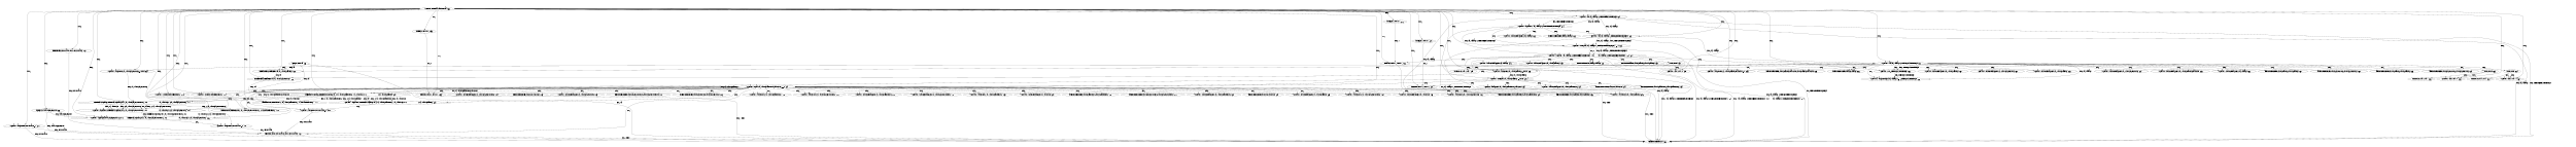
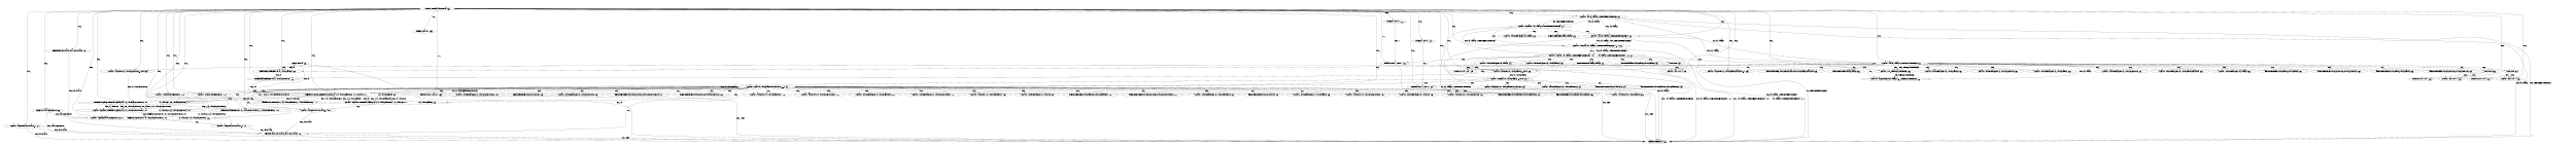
  digraph {
    n1 [label=<(METHOD,_TIFFFillStrilesInternal)<SUB>7668</SUB>>]
    n2 [label=<(PARAM,int loadStripByteCount)<SUB>7668</SUB>>]
    n3 [label=<(&lt;operator&gt;.assignment,return_value = 1)<SUB>7671</SUB>>]
    n4 [label=<(_TIFFmemset,_TIFFmemset(&amp;(td-&gt;td_stripoffset_entry), 0, sizeof(TIFFDirEntry)))<SUB>7710</SUB>>]
    n5 [label=<(_TIFFmemset,_TIFFmemset(&amp;(td-&gt;td_stripbytecount_entry), 0, sizeof(TIFFDirEntry)))<SUB>7711</SUB>>]
    n6 [label=<(&lt;operator&gt;.and,tif-&gt;tif_flags &amp; TIFF_LAZYSTRILELOAD)<SUB>7678</SUB>>]
    n7 [label=<(&lt;operator&gt;.notEquals,td-&gt;td_stripoffset_p != NULL)<SUB>7690</SUB>>]
    n8 [label=<(&lt;operator&gt;.equals,td-&gt;td_stripoffset_entry.tdir_count == 0)<SUB>7694</SUB>>]
    n9 [label=<(&lt;operator&gt;.logicalAnd,loadStripByteCount &amp;&amp;\012        !TIFFFetchStripThing(tif, &amp;(td-&gt;td_stripbytecount_entry),\012                             td-&gt;td_nstrips, &amp;td-&gt;td_stripbytecount_p))<SUB>7703</SUB>>]
    n10 [label=<(IDENTIFIER,return_value,return return_value;)<SUB>7731</SUB>>]
    n11 [label=<(RETURN,return 1;,return 1;)<SUB>7676</SUB>>]
    n12 [label=<(_TIFFfreeExt,_TIFFfreeExt(tif, td-&gt;td_stripoffset_p))<SUB>7681</SUB>>]
    n13 [label=<(_TIFFfreeExt,_TIFFfreeExt(tif, td-&gt;td_stripbytecount_p))<SUB>7682</SUB>>]
    n14 [label=<(&lt;operator&gt;.assignment,td-&gt;td_stripoffset_p = NULL)<SUB>7683</SUB>>]
    n15 [label=<(&lt;operator&gt;.assignment,td-&gt;td_stripbytecount_p = NULL)<SUB>7684</SUB>>]
    n16 [label=<(&lt;operator&gt;.assignment,td-&gt;td_stripoffsetbyteallocsize = 0)<SUB>7685</SUB>>]
    n17 [label=<(RETURN,return 1;,return 1;)<SUB>7691</SUB>>]
    n18 [label=<(RETURN,return 0;,return 0;)<SUB>7695</SUB>>]
    n19 [label=<(&lt;operator&gt;.assignment,return_value = 0)<SUB>7700</SUB>>]
    n20 [label=<(&lt;operator&gt;.assignment,return_value = 0)<SUB>7707</SUB>>]
    n21 [label=<(&lt;operator&gt;.sizeOf,sizeof(TIFFDirEntry))<SUB>7710</SUB>>]
    n22 [label=<(&lt;operator&gt;.sizeOf,sizeof(TIFFDirEntry))<SUB>7711</SUB>>]
    n23 [label=<(&lt;operator&gt;.notEquals,(tif-&gt;tif_flags &amp; TIFF_CHOPPEDUPARRAYS) != 0)<SUB>7675</SUB>>]
    n24 [label=<(LITERAL,1,return 1;)<SUB>7676</SUB>>]
    n25 [label=<(LITERAL,1,return 1;)<SUB>7691</SUB>>]
    n26 [label=<(LITERAL,0,return 0;)<SUB>7695</SUB>>]
    n27 [label=<(TIFFFetchStripThing,TIFFFetchStripThing(tif, &amp;(td-&gt;td_stripoffset_entry), td-&gt;td_nstrips,\012                             &amp;td-&gt;td_stripoffset_p))<SUB>7697</SUB>>]
    n28 [label=<(&lt;operator&gt;.and,tif-&gt;tif_flags &amp; TIFF_DEFERSTRILELOAD)<SUB>7674</SUB>>]
    n29 [label=<(&lt;operator&gt;.and,tif-&gt;tif_flags &amp; TIFF_CHOPPEDUPARRAYS)<SUB>7675</SUB>>]
    n30 [label=<(&lt;operator&gt;.not,~TIFF_LAZYSTRILELOAD)<SUB>7686</SUB>>]
    n31 [label=<(&lt;operator&gt;.cast,(void *)0)<SUB>7690</SUB>>]
    n32 [label=<(TIFFFetchStripThing,TIFFFetchStripThing(tif, &amp;(td-&gt;td_stripbytecount_entry),\012                             td-&gt;td_nstrips, &amp;td-&gt;td_stripbytecount_p))<SUB>7704</SUB>>]
    n33 [label=<(&lt;operator&gt;.cast,(void *)0)<SUB>7683</SUB>>]
    n34 [label=<(&lt;operator&gt;.cast,(void *)0)<SUB>7684</SUB>>]
    n35 [label=<(PARAM,TIFF *tif)<SUB>7668</SUB>>]
    n36 [label=<(METHOD_RETURN,int)<SUB>7668</SUB>>]
    n37 [label=<(RETURN,return return_value;,return return_value;)<SUB>7731</SUB>>]
    n38 [label=<(&lt;operators&gt;.assignmentAnd,tif-&gt;tif_flags &amp;= ~TIFF_LAZYSTRILELOAD)<SUB>7686</SUB>>]
    n39 [label=<(&lt;operator&gt;.indirectFieldAccess,td-&gt;td_stripoffset_p)<SUB>7681</SUB>>]
    n40 [label=<(&lt;operator&gt;.indirectFieldAccess,td-&gt;td_stripbytecount_p)<SUB>7682</SUB>>]
    n41 [label=<(&lt;operator&gt;.indirectFieldAccess,td-&gt;td_stripoffset_p)<SUB>7683</SUB>>]
    n42 [label=<(NULL,NULL)<SUB>7683</SUB>>]
    n43 [label=<(&lt;operator&gt;.indirectFieldAccess,td-&gt;td_stripbytecount_p)<SUB>7684</SUB>>]
    n44 [label=<(NULL,NULL)<SUB>7684</SUB>>]
    n45 [label=<(&lt;operator&gt;.indirectFieldAccess,td-&gt;td_stripoffsetbyteallocsize)<SUB>7685</SUB>>]
    n46 [label=<(&lt;operator&gt;.indirectFieldAccess,tif-&gt;tif_flags)<SUB>7686</SUB>>]
    n47 [label=<(FIELD_IDENTIFIER,td_stripoffset_p,td_stripoffset_p)<SUB>7681</SUB>>]
    n48 [label=<(FIELD_IDENTIFIER,td_stripbytecount_p,td_stripbytecount_p)<SUB>7682</SUB>>]
    n49 [label=<(FIELD_IDENTIFIER,td_stripoffset_p,td_stripoffset_p)<SUB>7683</SUB>>]
    n50 [label=<(FIELD_IDENTIFIER,td_stripbytecount_p,td_stripbytecount_p)<SUB>7684</SUB>>]
    n51 [label=<(FIELD_IDENTIFIER,td_stripoffsetbyteallocsize,td_stripoffsetbyteallocsize)<SUB>7685</SUB>>]
    n52 [label=<(FIELD_IDENTIFIER,tif_flags,tif_flags)<SUB>7686</SUB>>]
    n53 [label=<(&lt;operator&gt;.fieldAccess,td-&gt;td_stripoffset_entry.tdir_count)<SUB>7694</SUB>>]
    n54 [label=<(&lt;operator&gt;.indirectFieldAccess,td-&gt;td_stripoffset_entry)<SUB>7694</SUB>>]
    n55 [label=<(FIELD_IDENTIFIER,tdir_count,tdir_count)<SUB>7694</SUB>>]
    n56 [label=<(FIELD_IDENTIFIER,td_stripoffset_entry,td_stripoffset_entry)<SUB>7694</SUB>>]
    n57 [label=<(&lt;operator&gt;.logicalNot,!TIFFFetchStripThing(tif, &amp;(td-&gt;td_stripoffset_entry), td-&gt;td_nstrips,\012                             &amp;td-&gt;td_stripoffset_p))<SUB>7697</SUB>>]
    n58 [label=<(&lt;operator&gt;.logicalNot,!TIFFFetchStripThing(tif, &amp;(td-&gt;td_stripbytecount_entry),\012                             td-&gt;td_nstrips, &amp;td-&gt;td_stripbytecount_p))<SUB>7704</SUB>>]
    n59 [label=<(&lt;operator&gt;.addressOf,&amp;(td-&gt;td_stripoffset_entry))<SUB>7710</SUB>>]
    n60 [label=<(&lt;operator&gt;.addressOf,&amp;(td-&gt;td_stripbytecount_entry))<SUB>7711</SUB>>]
    n61 [label=<(&lt;operator&gt;.indirectFieldAccess,td-&gt;td_stripoffset_entry)<SUB>7710</SUB>>]
    n62 [label=<(&lt;operator&gt;.indirectFieldAccess,td-&gt;td_stripbytecount_entry)<SUB>7711</SUB>>]
    n63 [label=<(&lt;operator&gt;.addressOf,&amp;(td-&gt;td_stripoffset_entry))<SUB>7697</SUB>>]
    n64 [label=<(&lt;operator&gt;.indirectFieldAccess,td-&gt;td_nstrips)<SUB>7697</SUB>>]
    n65 [label=<(&lt;operator&gt;.addressOf,&amp;td-&gt;td_stripoffset_p)<SUB>7698</SUB>>]
    n66 [label=<(FIELD_IDENTIFIER,td_stripoffset_entry,td_stripoffset_entry)<SUB>7710</SUB>>]
    n67 [label=<(FIELD_IDENTIFIER,td_stripbytecount_entry,td_stripbytecount_entry)<SUB>7711</SUB>>]
    n68 [label=<(&lt;operator&gt;.indirectFieldAccess,td-&gt;td_stripoffset_entry)<SUB>7697</SUB>>]
    n69 [label=<(FIELD_IDENTIFIER,td_nstrips,td_nstrips)<SUB>7697</SUB>>]
    n70 [label=<(&lt;operator&gt;.indirectFieldAccess,td-&gt;td_stripoffset_p)<SUB>7698</SUB>>]
    n71 [label=<(&lt;operator&gt;.addressOf,&amp;(td-&gt;td_stripbytecount_entry))<SUB>7704</SUB>>]
    n72 [label=<(&lt;operator&gt;.indirectFieldAccess,td-&gt;td_nstrips)<SUB>7705</SUB>>]
    n73 [label=<(&lt;operator&gt;.addressOf,&amp;td-&gt;td_stripbytecount_p)<SUB>7705</SUB>>]
    n74 [label=<(FIELD_IDENTIFIER,td_stripoffset_entry,td_stripoffset_entry)<SUB>7697</SUB>>]
    n75 [label=<(FIELD_IDENTIFIER,td_stripoffset_p,td_stripoffset_p)<SUB>7698</SUB>>]
    n76 [label=<(&lt;operator&gt;.indirectFieldAccess,td-&gt;td_stripbytecount_entry)<SUB>7704</SUB>>]
    n77 [label=<(FIELD_IDENTIFIER,td_nstrips,td_nstrips)<SUB>7705</SUB>>]
    n78 [label=<(&lt;operator&gt;.indirectFieldAccess,td-&gt;td_stripbytecount_p)<SUB>7705</SUB>>]
    n79 [label=<(FIELD_IDENTIFIER,td_stripbytecount_entry,td_stripbytecount_entry)<SUB>7704</SUB>>]
    n80 [label=<(FIELD_IDENTIFIER,td_stripbytecount_p,td_stripbytecount_p)<SUB>7705</SUB>>]
    n81 [label=<(&lt;operator&gt;.logicalOr,!(tif-&gt;tif_flags &amp; TIFF_DEFERSTRILELOAD) ||\012        (tif-&gt;tif_flags &amp; TIFF_CHOPPEDUPARRAYS) != 0)<SUB>7674</SUB>>]
    n82 [label=<(&lt;operator&gt;.logicalNot,!(tif-&gt;tif_flags &amp; TIFF_DEFERSTRILELOAD))<SUB>7674</SUB>>]
    n83 [label=<(&lt;operator&gt;.indirectFieldAccess,tif-&gt;tif_flags)<SUB>7678</SUB>>]
    n84 [label=<(&lt;operator&gt;.indirectFieldAccess,td-&gt;td_stripoffset_p)<SUB>7690</SUB>>]
    n85 [label=<(NULL,NULL)<SUB>7690</SUB>>]
    n86 [label=<(FIELD_IDENTIFIER,tif_flags,tif_flags)<SUB>7678</SUB>>]
    n87 [label=<(FIELD_IDENTIFIER,td_stripoffset_p,td_stripoffset_p)<SUB>7690</SUB>>]
    n88 [label=<(UNKNOWN,void *,void *)<SUB>7690</SUB>>]
    n89 [label=<(UNKNOWN,void *,void *)<SUB>7683</SUB>>]
    n90 [label=<(UNKNOWN,void *,void *)<SUB>7684</SUB>>]
    n91 [label=<(&lt;operator&gt;.indirectFieldAccess,tif-&gt;tif_flags)<SUB>7675</SUB>>]
    n92 [label=<(FIELD_IDENTIFIER,tif_flags,tif_flags)<SUB>7675</SUB>>]
    n1 -> n2 [label="DDG: "]
    n1 -> n3 [label="DDG: "]
    n1 -> n4 [label="DDG: "]
    n1 -> n5 [label="DDG: "]
    n1 -> n6 [label="DDG: "]
    n1 -> n7 [label="DDG: "]
    n1 -> n8 [label="DDG: "]
    n1 -> n9 [label="DDG: "]
    n1 -> n10 [label="DDG: "]
    n1 -> n11 [label="DDG: "]
    n1 -> n12 [label="DDG: "]
    n1 -> n13 [label="DDG: "]
    n1 -> n14 [label="DDG: "]
    n1 -> n15 [label="DDG: "]
    n1 -> n16 [label="DDG: "]
    n1 -> n17 [label="DDG: "]
    n1 -> n18 [label="DDG: "]
    n1 -> n19 [label="DDG: "]
    n1 -> n20 [label="DDG: "]
    n1 -> n21 [label="DDG: "]
    n1 -> n22 [label="DDG: "]
    n1 -> n23 [label="DDG: "]
    n1 -> n24 [label="DDG: "]
    n1 -> n25 [label="DDG: "]
    n1 -> n26 [label="DDG: "]
    n1 -> n27 [label="DDG: "]
    n1 -> n28 [label="DDG: "]
    n1 -> n29 [label="DDG: "]
    n1 -> n30 [label="DDG: "]
    n1 -> n31 [label="DDG: "]
    n1 -> n32 [label="DDG: "]
    n1 -> n33 [label="DDG: "]
    n1 -> n34 [label="DDG: "]
    n2 -> n9 [label="DDG: loadStripByteCount"]
    n2 -> n36 [label="DDG: loadStripByteCount"]
    n3 -> n36 [label="DDG: return_value"]
    n3 -> n37 [label="DDG: return_value"]
    n6 -> n12 [label="CDG: "]
    n6 -> n13 [label="CDG: "]
    n6 -> n14 [label="CDG: "]
    n6 -> n15 [label="CDG: "]
    n6 -> n16 [label="CDG: "]
    n6 -> n30 [label="DDG: TIFF_LAZYSTRILELOAD"]
    n6 -> n30 [label="CDG: "]
    n6 -> n38 [label="DDG: tif-&gt;tif_flags"]
    n6 -> n38 [label="CDG: "]
    n6 -> n39 [label="CDG: "]
    n6 -> n40 [label="CDG: "]
    n6 -> n41 [label="CDG: "]
    n6 -> n42 [label="CDG: "]
    n6 -> n43 [label="CDG: "]
    n6 -> n44 [label="CDG: "]
    n6 -> n45 [label="CDG: "]
    n6 -> n46 [label="CDG: "]
    n6 -> n47 [label="CDG: "]
    n6 -> n48 [label="CDG: "]
    n6 -> n49 [label="CDG: "]
    n6 -> n50 [label="CDG: "]
    n6 -> n51 [label="CDG: "]
    n6 -> n52 [label="CDG: "]
    n7 -> n8 [label="CDG: "]
    n7 -> n17 [label="CDG: "]
    n7 -> n27 [label="DDG: td-&gt;td_stripoffset_p"]
    n7 -> n53 [label="CDG: "]
    n7 -> n54 [label="CDG: "]
    n7 -> n55 [label="CDG: "]
    n7 -> n56 [label="CDG: "]
    n8 -> n4 [label="DDG: td-&gt;td_stripoffset_entry.tdir_count"]
    n8 -> n4 [label="CDG: "]
    n8 -> n5 [label="CDG: "]
    n8 -> n9 [label="CDG: "]
    n8 -> n18 [label="CDG: "]
    n8 -> n21 [label="CDG: "]
    n8 -> n22 [label="CDG: "]
    n8 -> n27 [label="DDG: td-&gt;td_stripoffset_entry.tdir_count"]
    n8 -> n27 [label="CDG: "]
    n8 -> n32 [label="CDG: "]
    n8 -> n37 [label="CDG: "]
    n8 -> n57 [label="CDG: "]
    n8 -> n58 [label="CDG: "]
    n8 -> n59 [label="CDG: "]
    n8 -> n60 [label="CDG: "]
    n8 -> n61 [label="CDG: "]
    n8 -> n62 [label="CDG: "]
    n8 -> n63 [label="CDG: "]
    n8 -> n64 [label="CDG: "]
    n8 -> n65 [label="CDG: "]
    n8 -> n66 [label="CDG: "]
    n8 -> n67 [label="CDG: "]
    n8 -> n68 [label="CDG: "]
    n8 -> n69 [label="CDG: "]
    n8 -> n70 [label="CDG: "]
    n8 -> n71 [label="CDG: "]
    n8 -> n72 [label="CDG: "]
    n8 -> n73 [label="CDG: "]
    n8 -> n74 [label="CDG: "]
    n8 -> n75 [label="CDG: "]
    n8 -> n76 [label="CDG: "]
    n8 -> n77 [label="CDG: "]
    n8 -> n78 [label="CDG: "]
    n8 -> n79 [label="CDG: "]
    n8 -> n80 [label="CDG: "]
    n9 -> n20 [label="CDG: "]
    n10 -> n37 [label="DDG: return_value"]
    n11 -> n36 [label="DDG: &lt;RET&gt;"]
    n12 -> n13 [label="DDG: tif"]
    n13 -> n27 [label="DDG: tif"]
    n14 -> n7 [label="DDG: td-&gt;td_stripoffset_p"]
    n15 -> n32 [label="DDG: td-&gt;td_stripbytecount_p"]
    n17 -> n36 [label="DDG: &lt;RET&gt;"]
    n18 -> n36 [label="DDG: &lt;RET&gt;"]
    n19 -> n37 [label="DDG: return_value"]
    n20 -> n37 [label="DDG: return_value"]
    n23 -> n36 [label="DDG: tif-&gt;tif_flags &amp; TIFF_CHOPPEDUPARRAYS"]
    n23 -> n81 [label="DDG: tif-&gt;tif_flags &amp; TIFF_CHOPPEDUPARRAYS"]
    n23 -> n81 [label="DDG: 0"]
    n24 -> n11 [label="DDG: 1"]
    n25 -> n17 [label="DDG: 1"]
-   n26 -> n18 [label="DDG: 0"]
    n27 -> n4 [label="DDG: &amp;(td-&gt;td_stripoffset_entry)"]
    n27 -> n32 [label="DDG: tif"]
    n27 -> n32 [label="DDG: td-&gt;td_nstrips"]
    n27 -> n57 [label="DDG: tif"]
    n27 -> n57 [label="DDG: &amp;(td-&gt;td_stripoffset_entry)"]
    n27 -> n57 [label="DDG: td-&gt;td_nstrips"]
    n27 -> n57 [label="DDG: &amp;td-&gt;td_stripoffset_p"]
-   n28 -> n65 [label="DDG: tif-&gt;tif_flags"]
+   n28 -> n6 [label="DDG: tif-&gt;tif_flags"]
    n28 -> n29 [label="DDG: tif-&gt;tif_flags"]
    n28 -> n36 [label="DDG: tif-&gt;tif_flags"]
    n28 -> n36 [label="DDG: TIFF_DEFERSTRILELOAD"]
    n28 -> n82 [label="DDG: tif-&gt;tif_flags"]
    n28 -> n82 [label="DDG: TIFF_DEFERSTRILELOAD"]
    n29 -> n6 [label="DDG: tif-&gt;tif_flags"]
    n29 -> n23 [label="DDG: tif-&gt;tif_flags"]
    n29 -> n23 [label="DDG: TIFF_CHOPPEDUPARRAYS"]
    n29 -> n36 [label="DDG: tif-&gt;tif_flags"]
    n29 -> n36 [label="DDG: TIFF_CHOPPEDUPARRAYS"]
    n30 -> n38 [label="DDG: TIFF_LAZYSTRILELOAD"]
    n32 -> n5 [label="DDG: &amp;(td-&gt;td_stripbytecount_entry)"]
    n32 -> n58 [label="DDG: tif"]
    n32 -> n58 [label="DDG: &amp;(td-&gt;td_stripbytecount_entry)"]
    n32 -> n58 [label="DDG: td-&gt;td_nstrips"]
    n32 -> n58 [label="DDG: &amp;td-&gt;td_stripbytecount_p"]
    n35 -> n12 [label="DDG: tif"]
    n35 -> n27 [label="DDG: tif"]
    n35 -> n36 [label="DDG: tif"]
    n37 -> n36 [label="DDG: &lt;RET&gt;"]
    n42 -> n33 [label="CDG: "]
    n42 -> n89 [label="CDG: "]
    n44 -> n34 [label="CDG: "]
    n44 -> n90 [label="CDG: "]
    n57 -> n19 [label="CDG: "]
    n58 -> n9 [label="DDG: TIFFFetchStripThing(tif, &amp;(td-&gt;td_stripbytecount_entry),\012                             td-&gt;td_nstrips, &amp;td-&gt;td_stripbytecount_p)"]
    n81 -> n6 [label="CDG: "]
    n81 -> n7 [label="CDG: "]
    n81 -> n11 [label="CDG: "]
    n81 -> n36 [label="DDG: !(tif-&gt;tif_flags &amp; TIFF_DEFERSTRILELOAD)"]
    n81 -> n36 [label="DDG: (tif-&gt;tif_flags &amp; TIFF_CHOPPEDUPARRAYS) != 0"]
    n81 -> n36 [label="DDG: !(tif-&gt;tif_flags &amp; TIFF_DEFERSTRILELOAD) ||\012        (tif-&gt;tif_flags &amp; TIFF_CHOPPEDUPARRAYS) != 0"]
    n81 -> n83 [label="CDG: "]
    n81 -> n84 [label="CDG: "]
    n81 -> n85 [label="CDG: "]
    n81 -> n86 [label="CDG: "]
    n81 -> n87 [label="CDG: "]
    n82 -> n23 [label="CDG: "]
    n82 -> n29 [label="CDG: "]
    n82 -> n36 [label="DDG: tif-&gt;tif_flags &amp; TIFF_DEFERSTRILELOAD"]
    n82 -> n81 [label="DDG: tif-&gt;tif_flags &amp; TIFF_DEFERSTRILELOAD"]
    n82 -> n91 [label="CDG: "]
    n82 -> n92 [label="CDG: "]
    n85 -> n31 [label="CDG: "]
    n85 -> n88 [label="CDG: "]
  }
